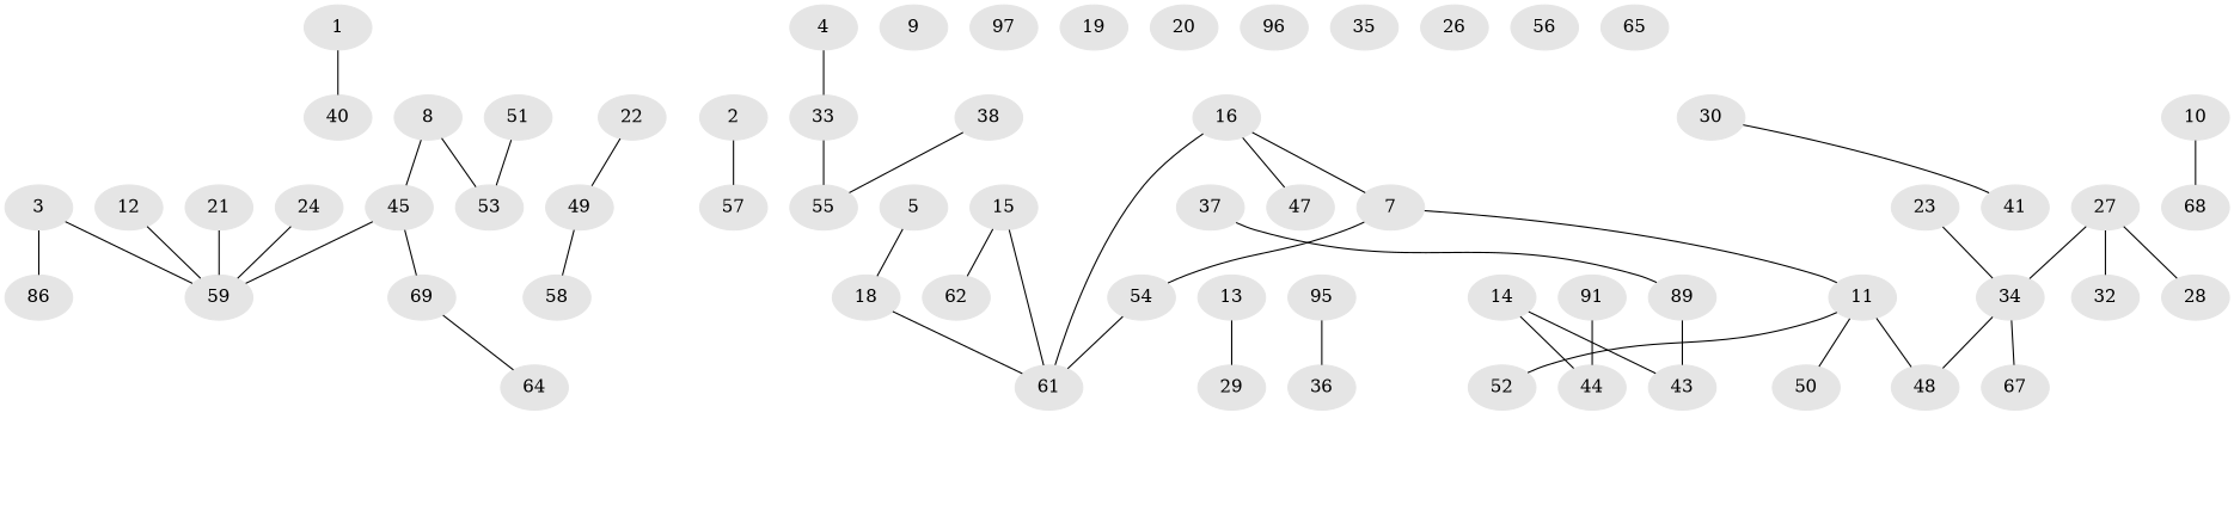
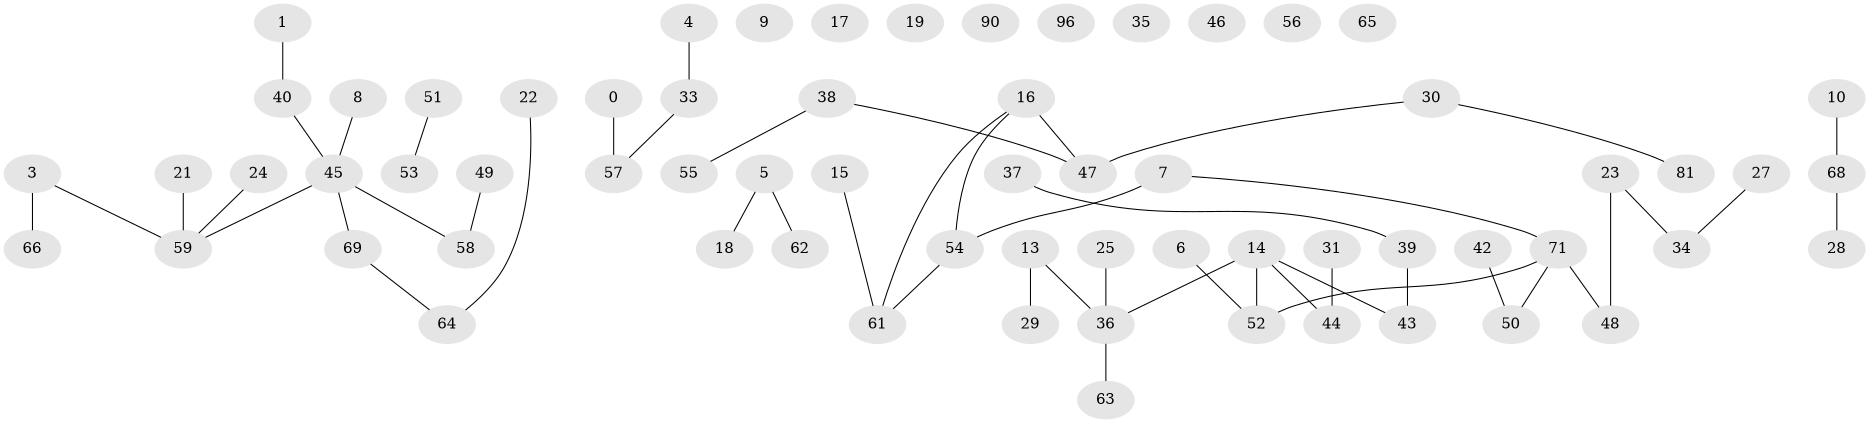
  graph {
    node [color=gray90 style=filled]
    1
    40
    45
-   2
+   2 [label=0]
    57
    3
    59
-   66 [label=86]
+   66
    4
    33
    55
    5
    18
    61
+   6
    52
    7
-   11
+   11 [label=71]
    54
    48
    50
    8
    53
    58
    n25 [label=69]
    9
    10
    68
-   12
    13
    29
    36
+   63
    14
    43
    44
    15
    62
    16
    47
-   17 [label=97]
+   17
    19
-   20
+   20 [label=90]
    21
    22
    64
    23
    34
-   67
    24
-   25 [label=95]
+   25
    n52 [label=96]
    27
    28
-   32
    30
-   41
-   31 [label=91]
+   41 [label=81]
+   31
    35
    37
-   39 [label=89]
+   39
    38
-   46 [label=26]
+   42
+   46
    49
    51
    56
    65
    1 -- 40
+   40 -- 45
    45 -- 59
+   45 -- 58
    45 -- n25
    2 -- 57
    3 -- 59
    3 -- 66
    4 -- 33
-   33 -- 55
+   33 -- 57
    5 -- 18
-   18 -- 61
+   6 -- 52
    7 -- 11
    7 -- 54
    11 -- 52
    11 -- 48
    11 -- 50
    54 -- 61
    8 -- 45
-   8 -- 53
    n25 -- 64
    10 -- 68
-   12 -- 59
    13 -- 29
+   13 -- 36
+   36 -- 63
+   14 -- 52
+   14 -- 36
    14 -- 43
    14 -- 44
    15 -- 61
-   15 -- 62
+   5 -- 62
    16 -- 61
-   16 -- 7
+   16 -- 54
    16 -- 47
    21 -- 59
-   22 -- 49
+   22 -- 64
    23 -- 34
-   34 -- 48
-   34 -- 67
+   23 -- 48
    24 -- 59
    25 -- 36
    27 -- 34
-   27 -- 28
-   27 -- 32
+   68 -- 28
+   30 -- 47
    30 -- 41
    31 -- 44
    37 -- 39
    39 -- 43
    38 -- 55
+   38 -- 47
+   42 -- 50
    49 -- 58
    51 -- 53
  }
